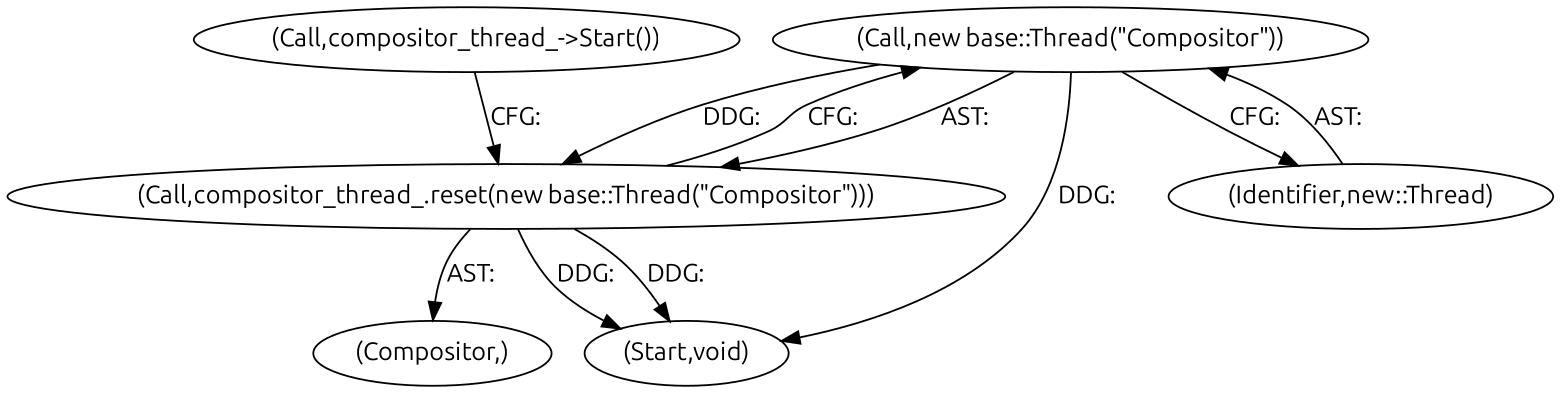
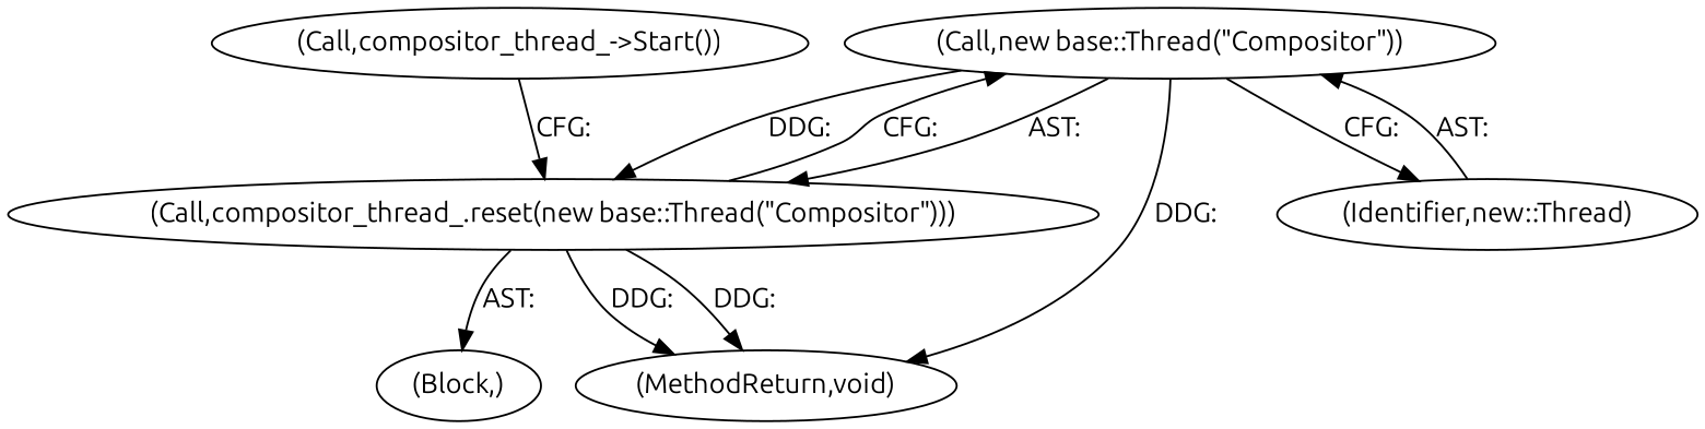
  digraph {
    fontname=Ubuntu
    node [fontname=Ubuntu]
    edge [fontname=Ubuntu]
    n1 [label="(Call,new base::Thread(\"Compositor\"))"]
    n2 [label="(Call,compositor_thread_.reset(new base::Thread(\"Compositor\")))"]
    n3 [label="(Identifier,new::Thread)"]
-   n4 [label="(Start,void)"]
-   n5 [label="(Compositor,)"]
+   n4 [label="(MethodReturn,void)"]
+   n5 [label="(Block,)"]
    n6 [label="(Call,compositor_thread_->Start())"]
    n1 -> n2 [label="AST: "]
    n1 -> n2 [label="DDG: "]
    n1 -> n3 [label="CFG: "]
    n1 -> n4 [label="DDG: "]
    n2 -> n1 [label="CFG: "]
    n2 -> n4 [label="DDG: "]
    n2 -> n4 [label="DDG: "]
    n2 -> n5 [label="AST: "]
    n3 -> n1 [label="AST: "]
    n6 -> n2 [label="CFG: "]
  }
